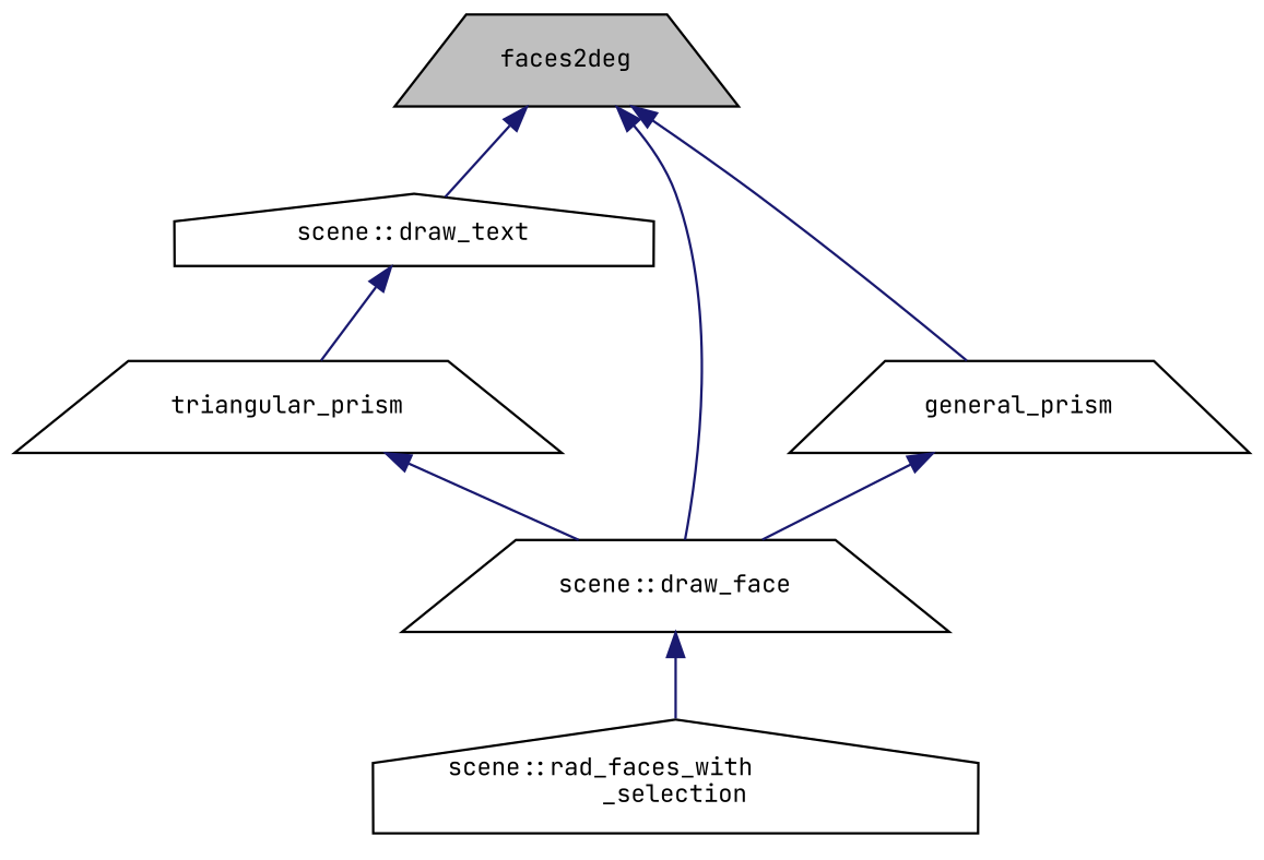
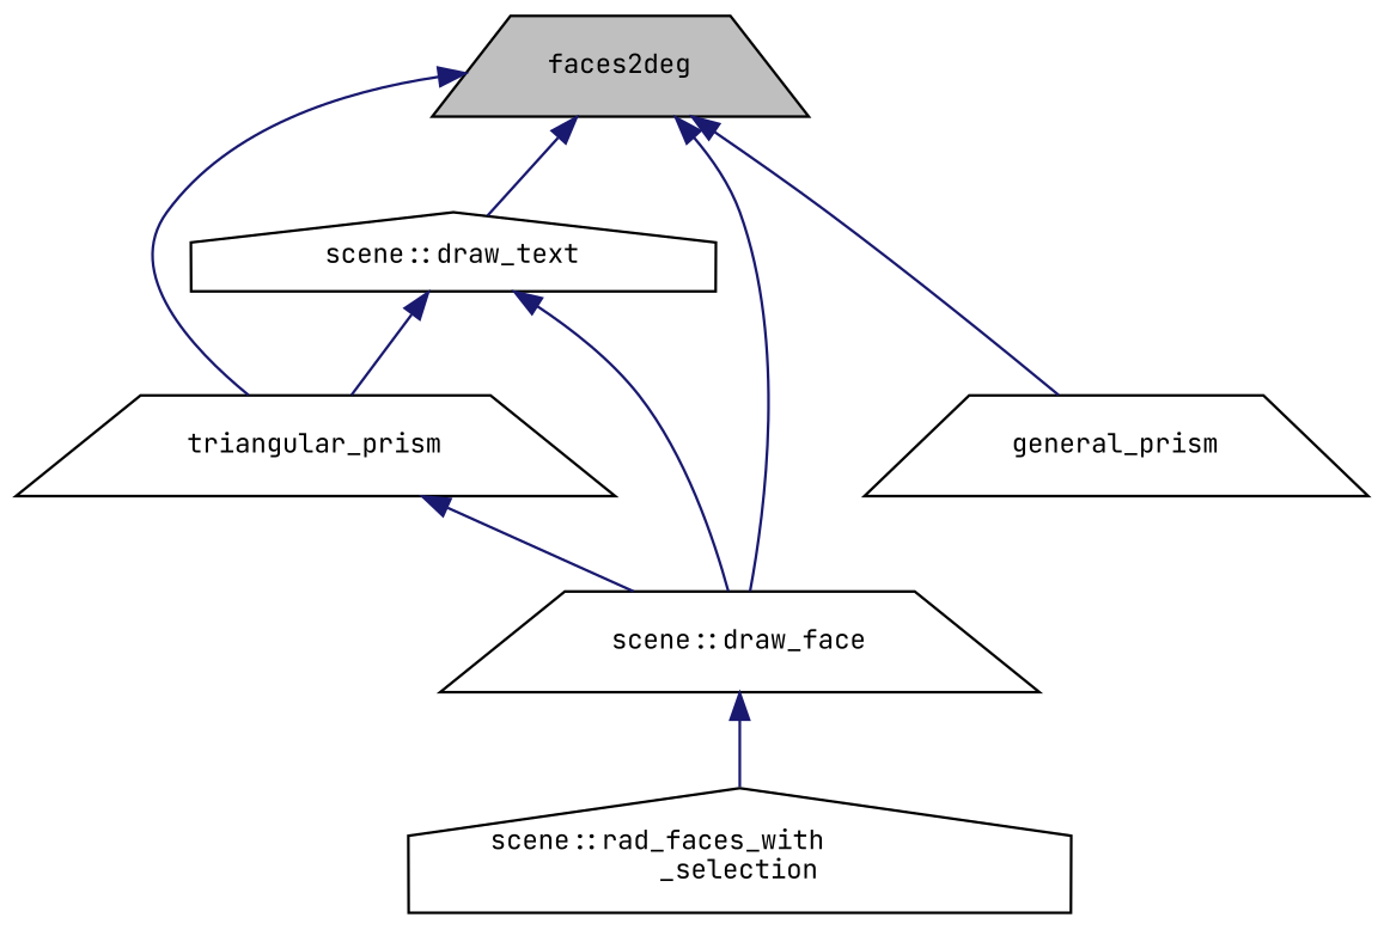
  digraph {
    fontname="JetBrains Mono"
    rankdir=TB
    node [color=black fillcolor=white fontname="JetBrains Mono" fontsize=10 shape=trapezium style=filled]
    edge [color=midnightblue dir=back fontname="JetBrains Mono" fontsize=10 labelfontname=Helvetica labelfontsize=10 style=solid]
    n1 [fillcolor=grey75 fontcolor=black height=0.2 label=faces2deg width=0.4]
    n2 [height=0.2 label=triangular_prism width=0.4]
    n3 [height=0.2 label="scene::draw_face" width=0.4]
    n4 [height=0.2 label="scene::draw_text" shape=house width=0.4]
    n5 [height=0.2 label=general_prism width=0.4]
    n6 [height=0.2 label="scene::rad_faces_with\l_selection" shape=house width=0.4]
+   n1 -> n2
    n1 -> n3
    n1 -> n4
    n1 -> n5
    n2 -> n3
    n3 -> n6
    n4 -> n2
-   n5 -> n3
+   n4 -> n3
  }
